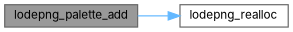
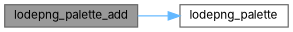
  digraph {
    rankdir=LR
    fontname=Inter
    node [fontname=Inter fontsize=10 shape=box style=filled]
    n1 [color=gray40 fillcolor=grey60 fontcolor=black height=0.2 label=lodepng_palette_add width=0.4]
-   n2 [color=grey40 fillcolor=white height=0.2 label=lodepng_realloc width=0.4]
+   n2 [color=grey40 fillcolor=white height=0.2 label=lodepng_palette width=0.4]
    n1 -> n2 [color=steelblue1 fontname=Inter fontsize=10 labelfontname=Helvetica labelfontsize=10 style=solid]
  }
